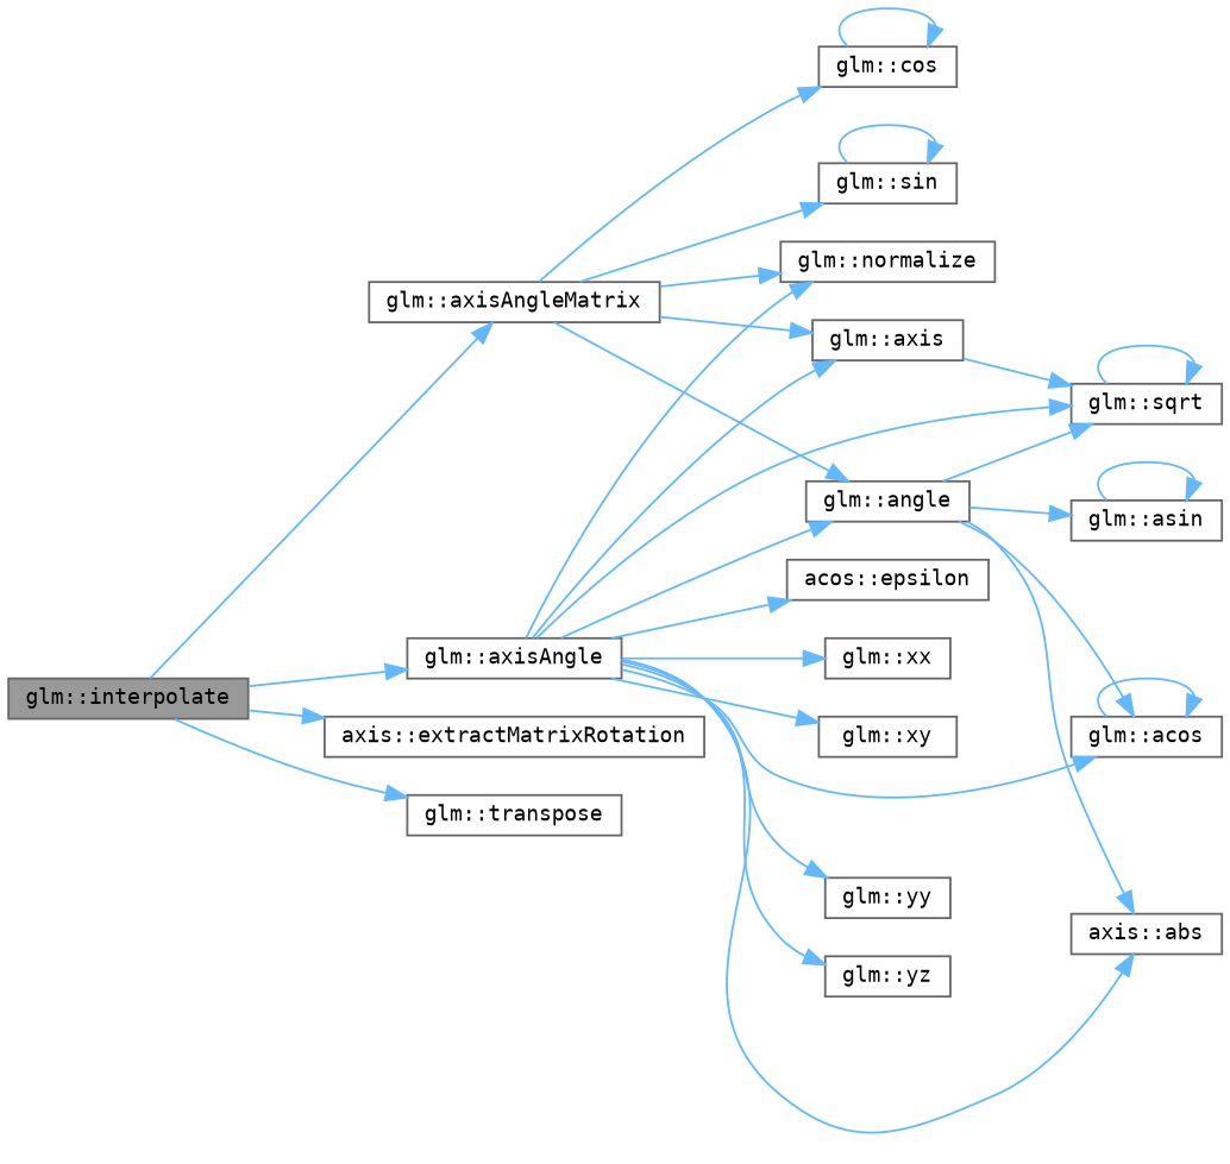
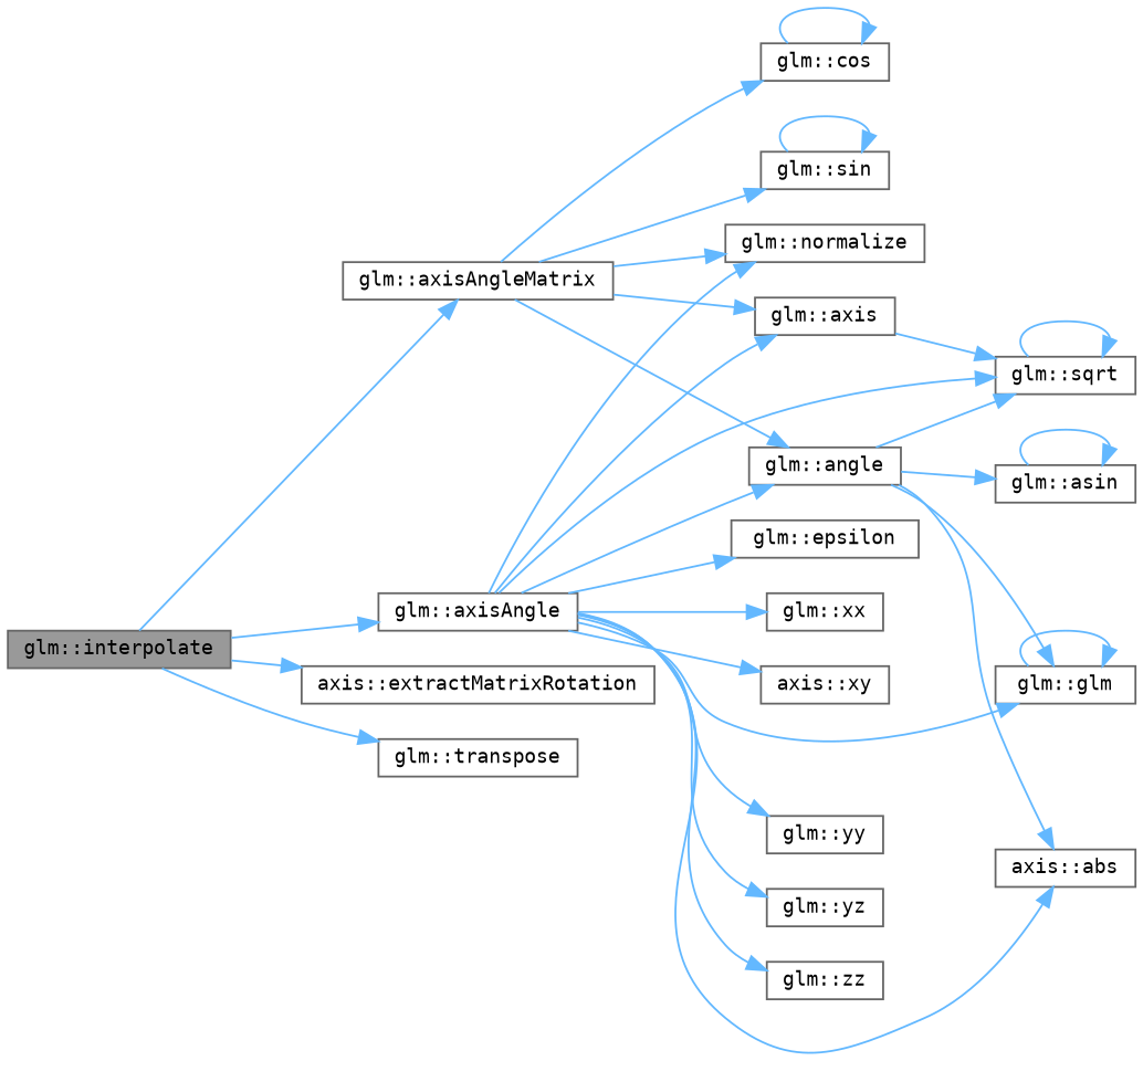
  digraph {
    rankdir=LR
    node [color=grey40 fillcolor=white fontname=Terminal fontsize=10 shape=box style=filled]
    edge [color=steelblue1 fontname=Terminal fontsize=10 labelfontname=Helvetica labelfontsize=10 style=solid]
    n1 [color=gray40 fillcolor=grey60 fontcolor=black height=0.2 label="glm::interpolate" width=0.4]
    n2 [height=0.2 label="glm::axisAngle" width=0.4]
    n3 [height=0.2 label="glm::axisAngleMatrix" width=0.4]
    n4 [height=0.2 label="axis::extractMatrixRotation" width=0.4]
    n5 [height=0.2 label="glm::transpose" width=0.4]
    n6 [height=0.2 label="axis::abs" width=0.4]
-   n7 [height=0.2 label="glm::acos" width=0.4]
+   n7 [height=0.2 label="glm::glm" width=0.4]
    n8 [height=0.2 label="glm::angle" width=0.4]
    n9 [height=0.2 label="glm::sqrt" width=0.4]
    n10 [height=0.2 label="glm::axis" width=0.4]
-   n11 [height=0.2 label="acos::epsilon" width=0.4]
+   n11 [height=0.2 label="glm::epsilon" width=0.4]
    n12 [height=0.2 label="glm::normalize" width=0.4]
    n13 [height=0.2 label="glm::xx" width=0.4]
-   n14 [height=0.2 label="glm::xy" width=0.4]
+   n14 [height=0.2 label="axis::xy" width=0.4]
    n15 [height=0.2 label="glm::yy" width=0.4]
    n16 [height=0.2 label="glm::yz" width=0.4]
+   n17 [height=0.2 label="glm::zz" width=0.4]
    n18 [height=0.2 label="glm::cos" width=0.4]
    n19 [height=0.2 label="glm::sin" width=0.4]
    n20 [height=0.2 label="glm::asin" width=0.4]
    n1 -> n2
    n1 -> n3
    n1 -> n4
    n1 -> n5
    n2 -> n6
    n2 -> n7
    n2 -> n8
    n2 -> n9
    n2 -> n10
    n2 -> n11
    n2 -> n12
    n2 -> n13
    n2 -> n14
    n2 -> n15
    n2 -> n16
+   n2 -> n17
    n3 -> n8
    n3 -> n10
    n3 -> n12
    n3 -> n18
    n3 -> n19
    n7 -> n7
    n8 -> n6
    n8 -> n7
    n8 -> n9
    n8 -> n20
    n9 -> n9
    n10 -> n9
    n18 -> n18
    n19 -> n19
    n20 -> n20
  }
